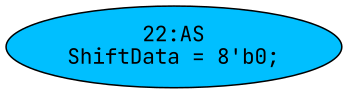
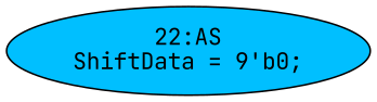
  strict digraph {
    rankdir=LR
    fontname="JetBrains Mono"
-   n1 [ast="<pyverilog.vparser.ast.Assign object at 0x7f4b0cf962d0>" def_var="['ShiftData']" fillcolor=deepskyblue label="22:AS\nShiftData = 8'b0;" statements="[]" style=filled typ=Assign use_var="[]" fontname="JetBrains Mono"]
+   n1 [ast="<pyverilog.vparser.ast.Assign object at 0x7f4b0cf962d0>" def_var="['ShiftData']" fillcolor=deepskyblue label="22:AS\nShiftData = 9'b0;" statements="[]" style=filled typ=Assign use_var="[]" fontname="JetBrains Mono"]
  }
